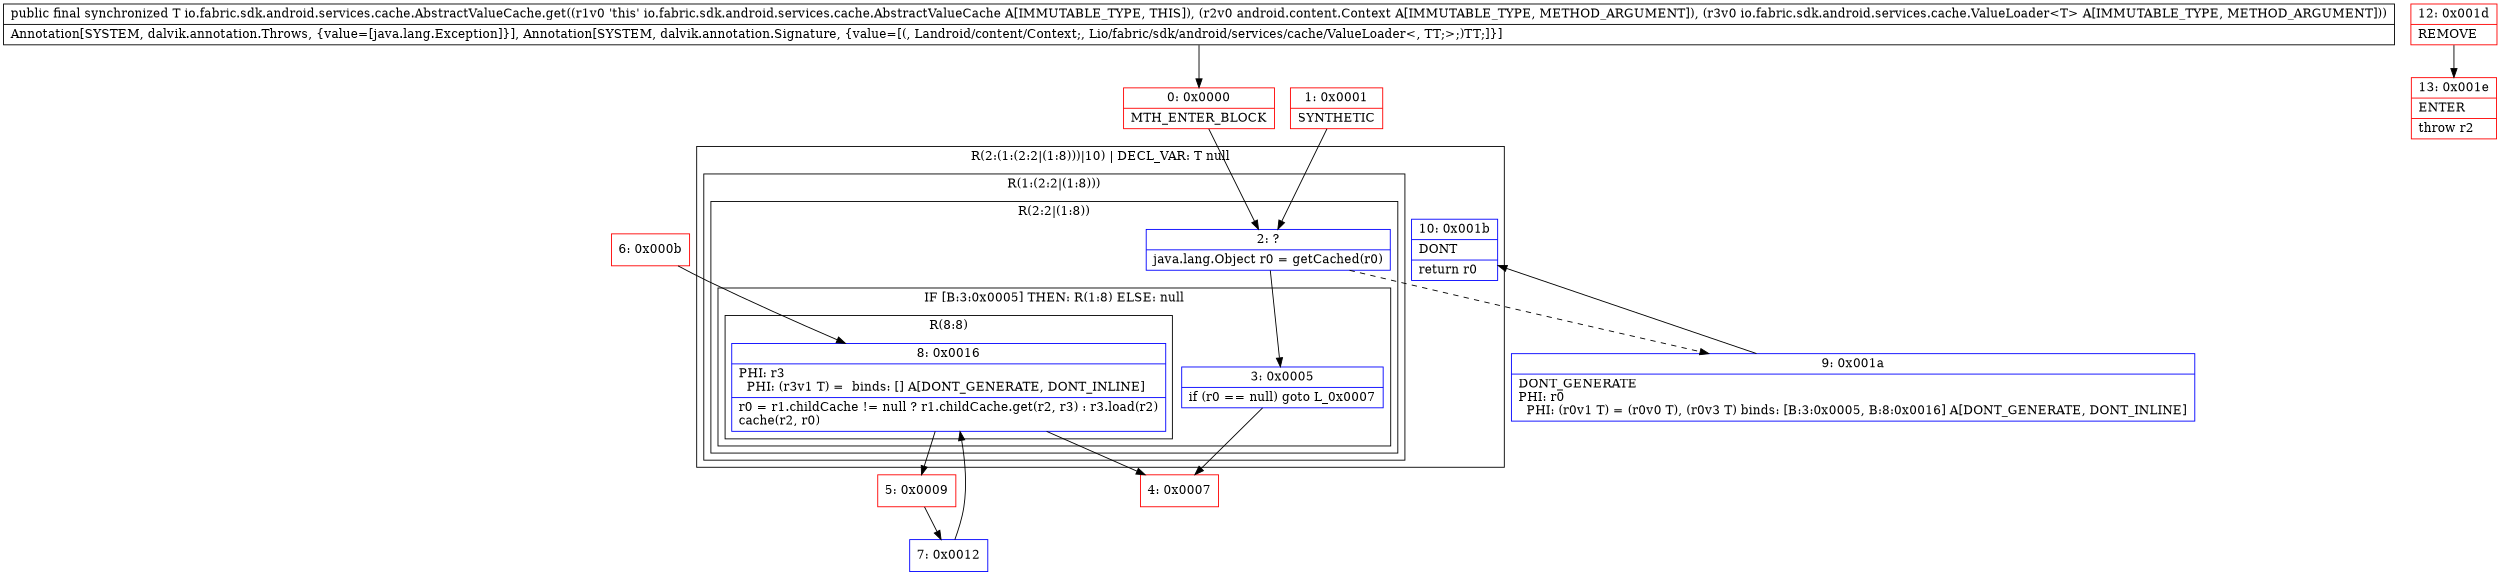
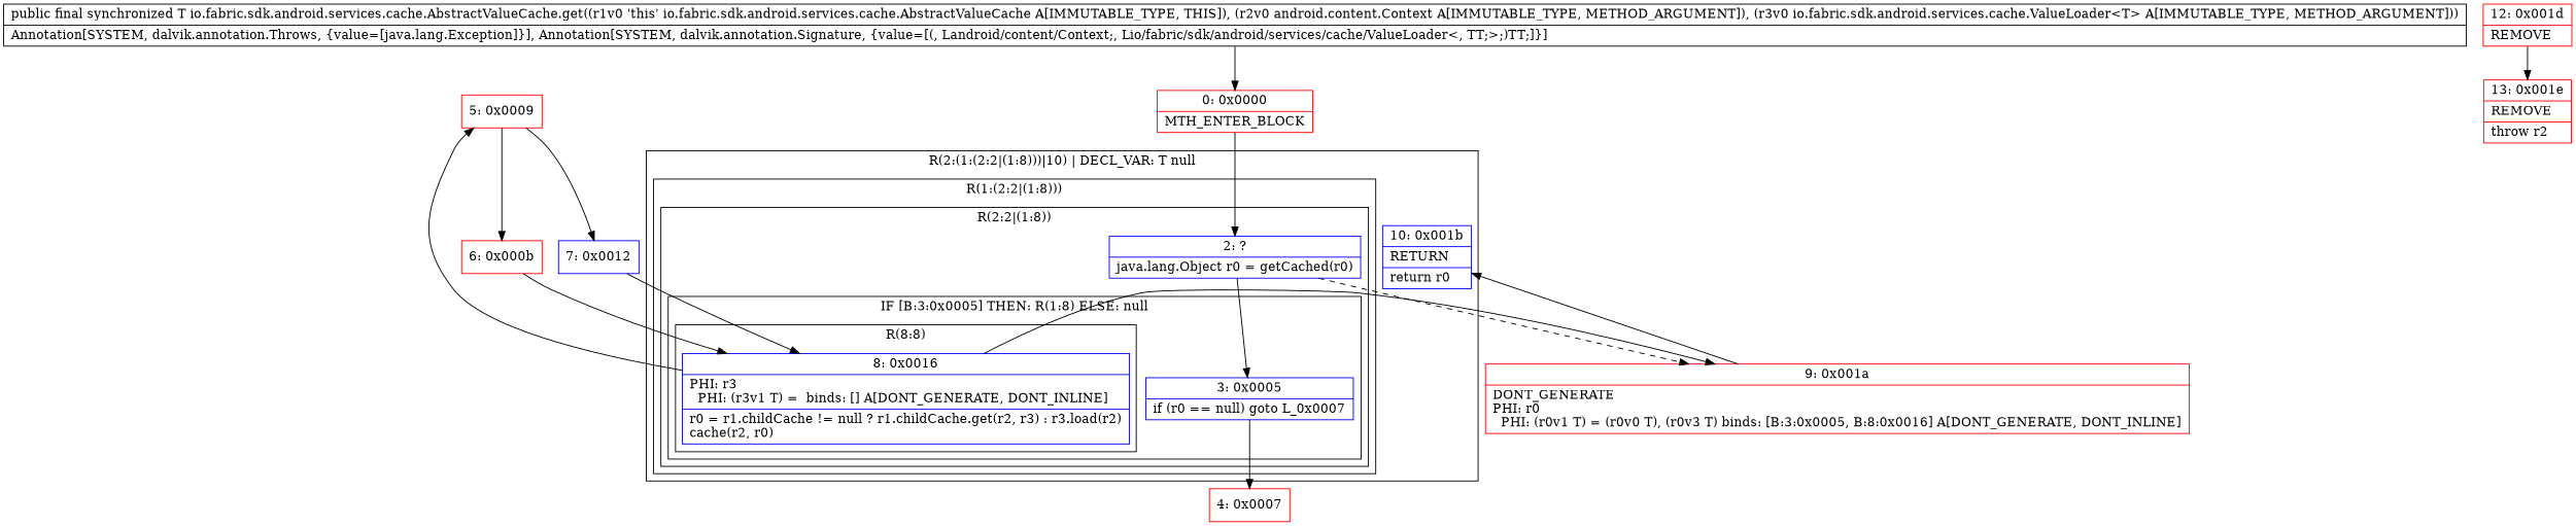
  digraph {
    node [color=red shape=record]
    n1 [color=blue label="{8\:\ 0x0016|PHI: r3 \l  PHI: (r3v1 T) =  binds: [] A[DONT_GENERATE, DONT_INLINE]\l|r0 = r1.childCache != null ? r1.childCache.get(r2, r3) : r3.load(r2)\lcache(r2, r0)\l}"]
    n2 [color=blue label="{3\:\ 0x0005|if (r0 == null) goto L_0x0007\l}"]
    n3 [color=blue label="{2\:\ ?|java.lang.Object r0 = getCached(r0)\l}"]
-   n4 [color=blue label="{10\:\ 0x001b|DONT\l|return r0\l}"]
-   n5 [color=blue label="{9\:\ 0x001a|DONT_GENERATE\lPHI: r0 \l  PHI: (r0v1 T) = (r0v0 T), (r0v3 T) binds: [B:3:0x0005, B:8:0x0016] A[DONT_GENERATE, DONT_INLINE]\l}"]
+   n4 [color=blue label="{10\:\ 0x001b|RETURN\l|return r0\l}"]
+   n5 [label="{9\:\ 0x001a|DONT_GENERATE\lPHI: r0 \l  PHI: (r0v1 T) = (r0v0 T), (r0v3 T) binds: [B:3:0x0005, B:8:0x0016] A[DONT_GENERATE, DONT_INLINE]\l}"]
    n6 [label="{5\:\ 0x0009}"]
    n7 [label="{4\:\ 0x0007}"]
    n8 [label="{0\:\ 0x0000|MTH_ENTER_BLOCK\l}"]
-   n9 [label="{1\:\ 0x0001|SYNTHETIC\l}"]
    n10 [label="{6\:\ 0x000b}"]
    n11 [color=blue label="{7\:\ 0x0012}"]
    n12 [label="{12\:\ 0x001d|REMOVE\l}"]
-   n13 [label="{13\:\ 0x001e|ENTER\l|throw r2\l}"]
+   n13 [label="{13\:\ 0x001e|REMOVE\l|throw r2\l}"]
    n14 [label="{public final synchronized T io.fabric.sdk.android.services.cache.AbstractValueCache.get((r1v0 'this' io.fabric.sdk.android.services.cache.AbstractValueCache A[IMMUTABLE_TYPE, THIS]), (r2v0 android.content.Context A[IMMUTABLE_TYPE, METHOD_ARGUMENT]), (r3v0 io.fabric.sdk.android.services.cache.ValueLoader\<T\> A[IMMUTABLE_TYPE, METHOD_ARGUMENT]))  | Annotation[SYSTEM, dalvik.annotation.Throws, \{value=[java.lang.Exception]\}], Annotation[SYSTEM, dalvik.annotation.Signature, \{value=[(, Landroid\/content\/Context;, Lio\/fabric\/sdk\/android\/services\/cache\/ValueLoader\<, TT;\>;)TT;]\}]\l}" color=""]
    subgraph cluster_1 {
      label="R(2:(1:(2:2|(1:8)))|10) | DECL_VAR: T null\l"
      n4
      subgraph cluster_2 {
        label="R(1:(2:2|(1:8)))"
        subgraph cluster_3 {
          label="R(2:2|(1:8))"
          n3
          subgraph cluster_4 {
            label="IF [B:3:0x0005] THEN: R(1:8) ELSE: null"
            n2
            subgraph cluster_5 {
              label="R(8:8)"
              n1
            }
          }
        }
      }
    }
-   n1 -> n7
+   n1 -> n5
    n1 -> n6
    n2 -> n7
    n3 -> n2
    n3 -> n5 [style=dashed]
    n5 -> n4
+   n6 -> n10
    n6 -> n11
    n8 -> n3
-   n9 -> n3
    n10 -> n1
    n11 -> n1
    n12 -> n13
    n14 -> n8
  }
